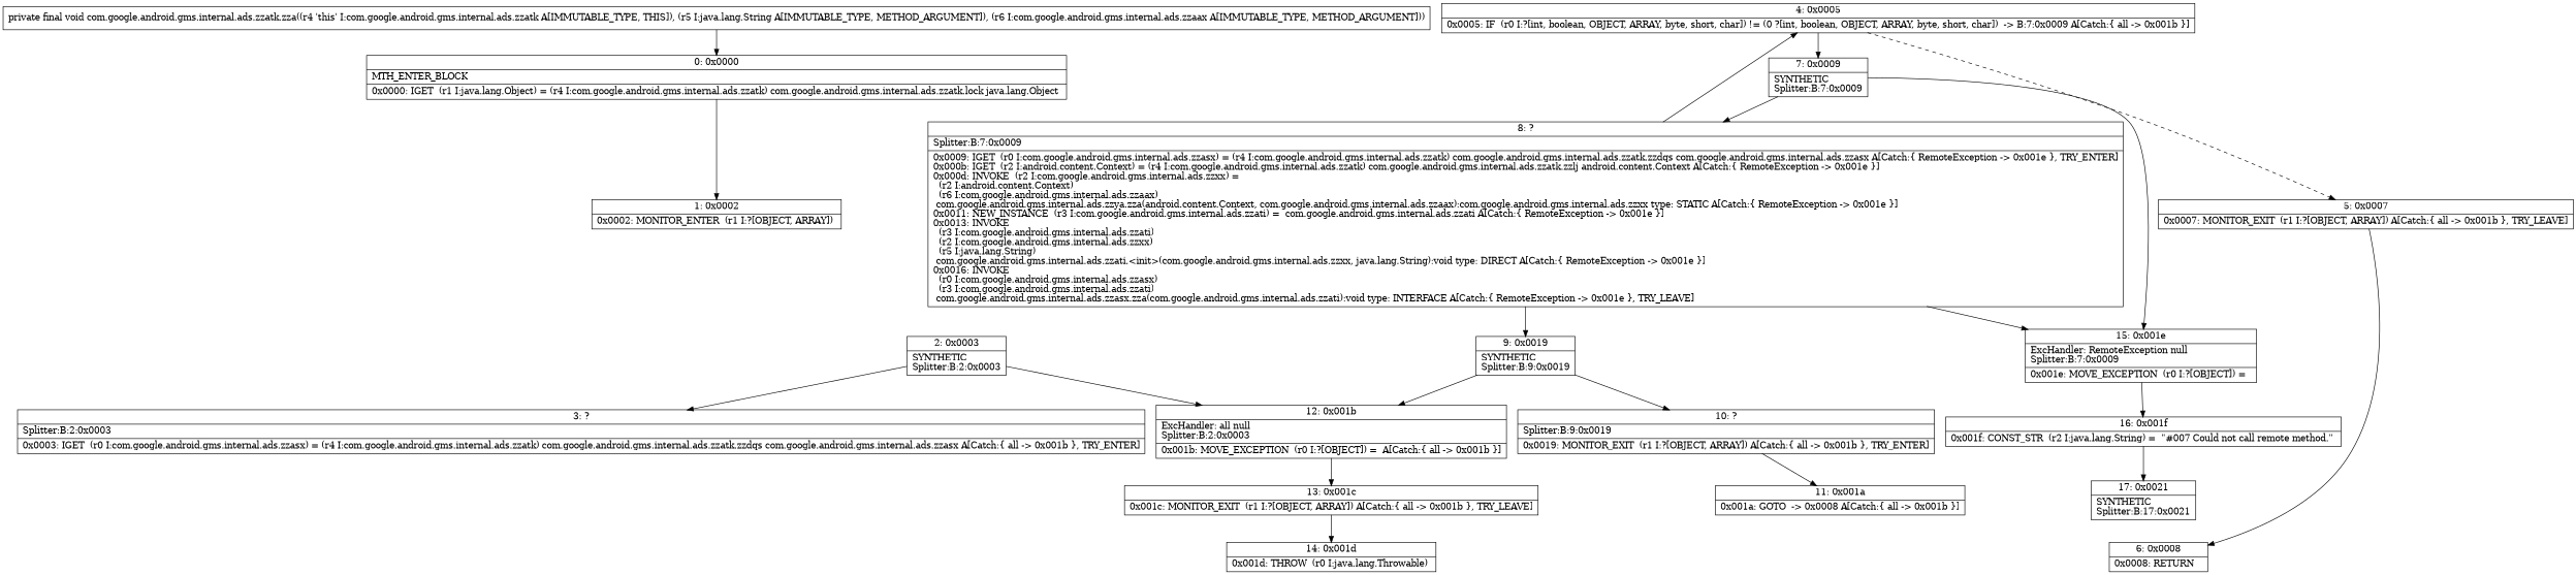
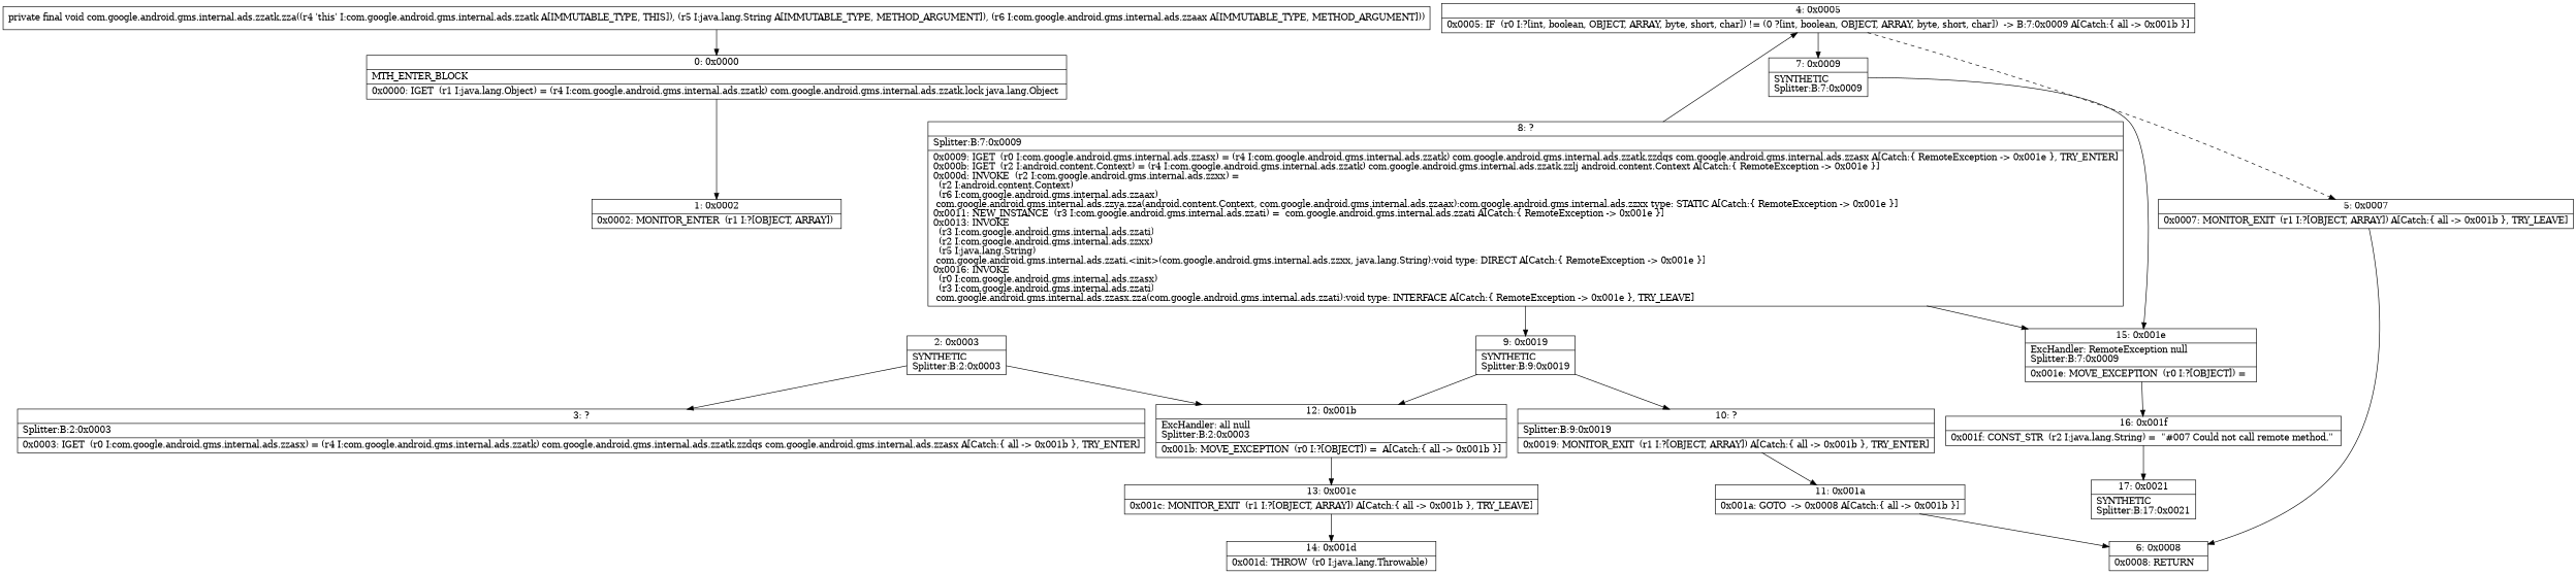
  digraph {
    node [shape=record]
    n1 [label="{0\:\ 0x0000|MTH_ENTER_BLOCK\l|0x0000: IGET  (r1 I:java.lang.Object) = (r4 I:com.google.android.gms.internal.ads.zzatk) com.google.android.gms.internal.ads.zzatk.lock java.lang.Object \l}"]
    n2 [label="{1\:\ 0x0002|0x0002: MONITOR_ENTER  (r1 I:?[OBJECT, ARRAY]) \l}"]
    n3 [label="{2\:\ 0x0003|SYNTHETIC\lSplitter:B:2:0x0003\l}"]
    n4 [label="{3\:\ ?|Splitter:B:2:0x0003\l|0x0003: IGET  (r0 I:com.google.android.gms.internal.ads.zzasx) = (r4 I:com.google.android.gms.internal.ads.zzatk) com.google.android.gms.internal.ads.zzatk.zzdqs com.google.android.gms.internal.ads.zzasx A[Catch:\{ all \-\> 0x001b \}, TRY_ENTER]\l}"]
    n5 [label="{12\:\ 0x001b|ExcHandler: all null\lSplitter:B:2:0x0003\l|0x001b: MOVE_EXCEPTION  (r0 I:?[OBJECT]) =  A[Catch:\{ all \-\> 0x001b \}]\l}"]
    n6 [label="{13\:\ 0x001c|0x001c: MONITOR_EXIT  (r1 I:?[OBJECT, ARRAY]) A[Catch:\{ all \-\> 0x001b \}, TRY_LEAVE]\l}"]
    n7 [label="{4\:\ 0x0005|0x0005: IF  (r0 I:?[int, boolean, OBJECT, ARRAY, byte, short, char]) != (0 ?[int, boolean, OBJECT, ARRAY, byte, short, char])  \-\> B:7:0x0009 A[Catch:\{ all \-\> 0x001b \}]\l}"]
    n8 [label="{5\:\ 0x0007|0x0007: MONITOR_EXIT  (r1 I:?[OBJECT, ARRAY]) A[Catch:\{ all \-\> 0x001b \}, TRY_LEAVE]\l}"]
    n9 [label="{7\:\ 0x0009|SYNTHETIC\lSplitter:B:7:0x0009\l}"]
    n10 [label="{6\:\ 0x0008|0x0008: RETURN   \l}"]
    n11 [label="{8\:\ ?|Splitter:B:7:0x0009\l|0x0009: IGET  (r0 I:com.google.android.gms.internal.ads.zzasx) = (r4 I:com.google.android.gms.internal.ads.zzatk) com.google.android.gms.internal.ads.zzatk.zzdqs com.google.android.gms.internal.ads.zzasx A[Catch:\{ RemoteException \-\> 0x001e \}, TRY_ENTER]\l0x000b: IGET  (r2 I:android.content.Context) = (r4 I:com.google.android.gms.internal.ads.zzatk) com.google.android.gms.internal.ads.zzatk.zzlj android.content.Context A[Catch:\{ RemoteException \-\> 0x001e \}]\l0x000d: INVOKE  (r2 I:com.google.android.gms.internal.ads.zzxx) = \l  (r2 I:android.content.Context)\l  (r6 I:com.google.android.gms.internal.ads.zzaax)\l com.google.android.gms.internal.ads.zzya.zza(android.content.Context, com.google.android.gms.internal.ads.zzaax):com.google.android.gms.internal.ads.zzxx type: STATIC A[Catch:\{ RemoteException \-\> 0x001e \}]\l0x0011: NEW_INSTANCE  (r3 I:com.google.android.gms.internal.ads.zzati) =  com.google.android.gms.internal.ads.zzati A[Catch:\{ RemoteException \-\> 0x001e \}]\l0x0013: INVOKE  \l  (r3 I:com.google.android.gms.internal.ads.zzati)\l  (r2 I:com.google.android.gms.internal.ads.zzxx)\l  (r5 I:java.lang.String)\l com.google.android.gms.internal.ads.zzati.\<init\>(com.google.android.gms.internal.ads.zzxx, java.lang.String):void type: DIRECT A[Catch:\{ RemoteException \-\> 0x001e \}]\l0x0016: INVOKE  \l  (r0 I:com.google.android.gms.internal.ads.zzasx)\l  (r3 I:com.google.android.gms.internal.ads.zzati)\l com.google.android.gms.internal.ads.zzasx.zza(com.google.android.gms.internal.ads.zzati):void type: INTERFACE A[Catch:\{ RemoteException \-\> 0x001e \}, TRY_LEAVE]\l}"]
    n12 [label="{15\:\ 0x001e|ExcHandler: RemoteException null\lSplitter:B:7:0x0009\l|0x001e: MOVE_EXCEPTION  (r0 I:?[OBJECT]) =  \l}"]
    n13 [label="{9\:\ 0x0019|SYNTHETIC\lSplitter:B:9:0x0019\l}"]
    n14 [label="{16\:\ 0x001f|0x001f: CONST_STR  (r2 I:java.lang.String) =  \"#007 Could not call remote method.\" \l}"]
    n15 [label="{10\:\ ?|Splitter:B:9:0x0019\l|0x0019: MONITOR_EXIT  (r1 I:?[OBJECT, ARRAY]) A[Catch:\{ all \-\> 0x001b \}, TRY_ENTER]\l}"]
    n16 [label="{11\:\ 0x001a|0x001a: GOTO  \-\> 0x0008 A[Catch:\{ all \-\> 0x001b \}]\l}"]
    n17 [label="{14\:\ 0x001d|0x001d: THROW  (r0 I:java.lang.Throwable) \l}"]
    n18 [label="{17\:\ 0x0021|SYNTHETIC\lSplitter:B:17:0x0021\l}"]
    n19 [label="{private final void com.google.android.gms.internal.ads.zzatk.zza((r4 'this' I:com.google.android.gms.internal.ads.zzatk A[IMMUTABLE_TYPE, THIS]), (r5 I:java.lang.String A[IMMUTABLE_TYPE, METHOD_ARGUMENT]), (r6 I:com.google.android.gms.internal.ads.zzaax A[IMMUTABLE_TYPE, METHOD_ARGUMENT])) }"]
    n1 -> n2
    n3 -> n4
    n3 -> n5
    n5 -> n6
    n6 -> n17
    n7 -> n8 [style=dashed]
    n7 -> n9
    n8 -> n10
-   n9 -> n11
    n9 -> n12
    n11 -> n7
    n11 -> n12
    n11 -> n13
    n12 -> n14
    n13 -> n5
    n13 -> n15
    n14 -> n18
    n15 -> n16
+   n16 -> n10
    n19 -> n1
  }
